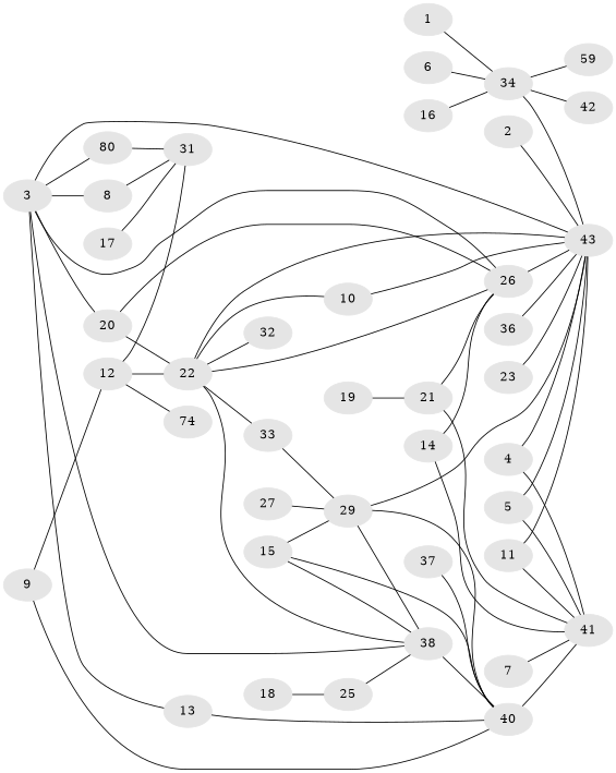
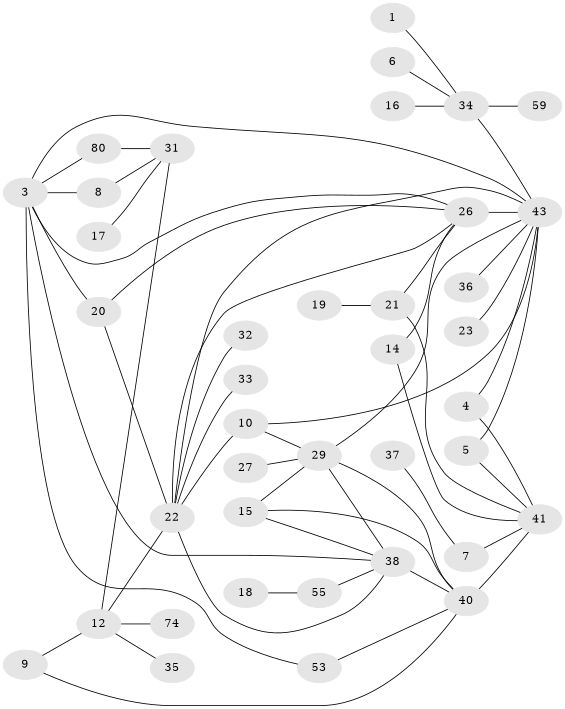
  graph {
    rankdir=LR
    node [color=gray90 style=filled]
    edge [weight=1.0]
    1
    34
    43
    n4 [label=59]
-   42
-   2
    3
-   13
+   13 [label=53]
    20
    26
    n11 [label=80]
    38
    8
    40
    22
    31
    4
    41
    5
    6
    7
    9
    12
    n24 [label=74]
+   35
    10
    29
-   11
    32
    33
    14
    15
    16
    17
    18
-   25
+   25 [label=55]
    19
    21
    36
    23
    27
    37
    1 -- 34
    34 -- 43 [weight=6.0]
    34 -- n4
-   34 -- 42
-   2 -- 43
    3 -- 43
    3 -- 13
    3 -- 20
    3 -- 26
    3 -- n11 [weight=4.0]
    3 -- 38
    3 -- 8 [weight=2.0]
    13 -- 40
    20 -- 26
    20 -- 22
    26 -- 43
    n11 -- 31 [weight=2.0]
    38 -- 40
    8 -- 31
    40 -- 41
    22 -- 43
    22 -- 26
    22 -- 38
    22 -- 10
    22 -- 32
    22 -- 33
    4 -- 43
    4 -- 41
    5 -- 43
    5 -- 41
    6 -- 34
    7 -- 41
    9 -- 40
    9 -- 12
    12 -- 22 [weight=6.0]
    12 -- 31
    12 -- n24
+   12 -- 35
    10 -- 43
-   33 -- 29
+   10 -- 29
    29 -- 43
    29 -- 38 [weight=2.0]
    29 -- 40 [weight=2.0]
-   11 -- 43
-   11 -- 41
    14 -- 26
    14 -- 41 [weight=4.0]
    15 -- 38
    15 -- 40
    15 -- 29 [weight=2.0]
    16 -- 34
    17 -- 31
    18 -- 25
    25 -- 38
    19 -- 21
    21 -- 26 [weight=2.0]
    21 -- 41 [weight=2.0]
    36 -- 43 [weight=3.0]
    23 -- 43
    27 -- 29
-   37 -- 40
+   37 -- 7
  }
